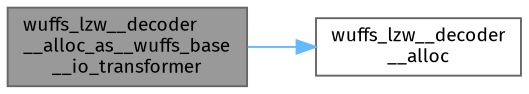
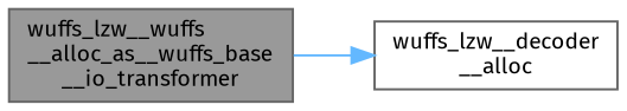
  digraph {
    rankdir=LR
    fontname="Fira Sans"
    node [fontname="Fira Sans" fontsize=10 shape=box style=filled]
-   n1 [color=gray40 fillcolor=grey60 fontcolor=black height=0.2 label="wuffs_lzw__decoder\l__alloc_as__wuffs_base\l__io_transformer" width=0.4]
+   n1 [color=gray40 fillcolor=grey60 fontcolor=black height=0.2 label="wuffs_lzw__wuffs\l__alloc_as__wuffs_base\l__io_transformer" width=0.4]
    n2 [color=grey40 fillcolor=white height=0.2 label="wuffs_lzw__decoder\l__alloc" width=0.4]
    n1 -> n2 [color=steelblue1 fontname="Fira Sans" fontsize=10 labelfontname=Helvetica labelfontsize=10 style=solid]
  }
